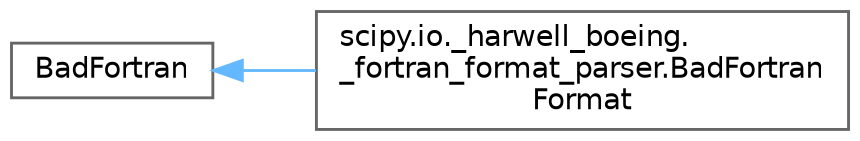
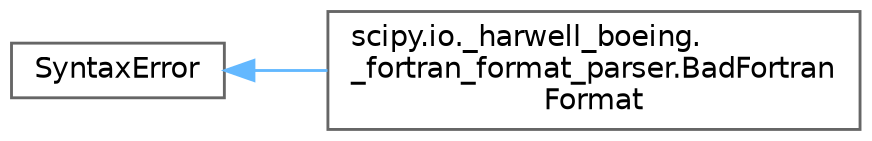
  digraph {
    rankdir=LR
    node [color=grey40 fillcolor=white fontname=Helvetica fontsize=10 shape=box style=filled]
-   n1 [height=0.2 label=BadFortran width=0.4]
+   n1 [height=0.2 label=SyntaxError width=0.4]
    n2 [height=0.2 label="scipy.io._harwell_boeing.\l_fortran_format_parser.BadFortran\lFormat" width=0.4]
    n1 -> n2 [color=steelblue1 dir=back fontname=Helvetica fontsize=10 labelfontname=Helvetica labelfontsize=10 style=solid]
  }
